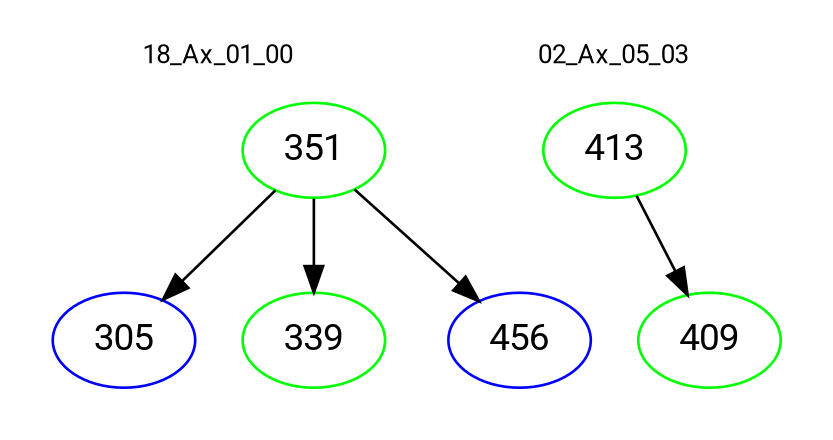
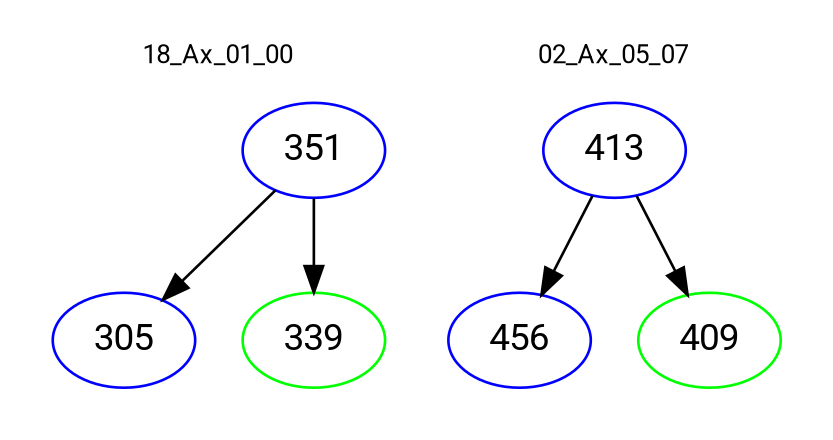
  digraph {
    fontname=Roboto
    node [color=blue fontname=Roboto]
    edge [color=black fontname=Roboto]
-   n1 [color=green label=351]
+   n1 [label=351]
    n2 [label=305]
    n3 [color=green label=339]
-   n4 [color=green label=413]
+   n4 [label=413]
    n5 [color=green label=409]
    n6 [label=456]
    subgraph cluster_1 {
      color=white
      fontsize=10
      label="18_Ax_01_00"
      n1
      n2
      n3
    }
    subgraph cluster_2 {
      color=white
      fontsize=10
-     label="02_Ax_05_03"
+     label="02_Ax_05_07"
      n4
      n5
      n6
    }
    n1 -> n2
    n1 -> n3
    n4 -> n5
-   n1 -> n6
+   n4 -> n6
  }
